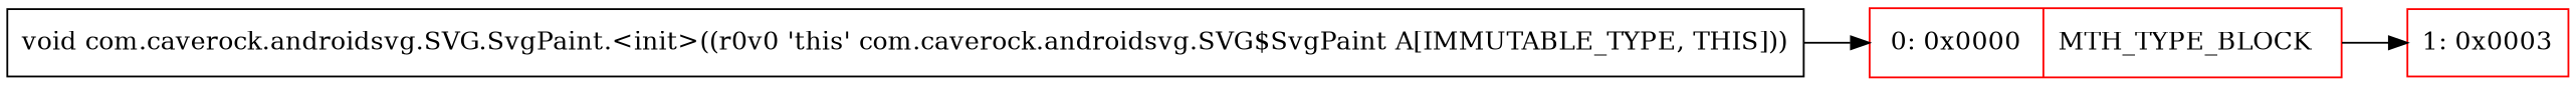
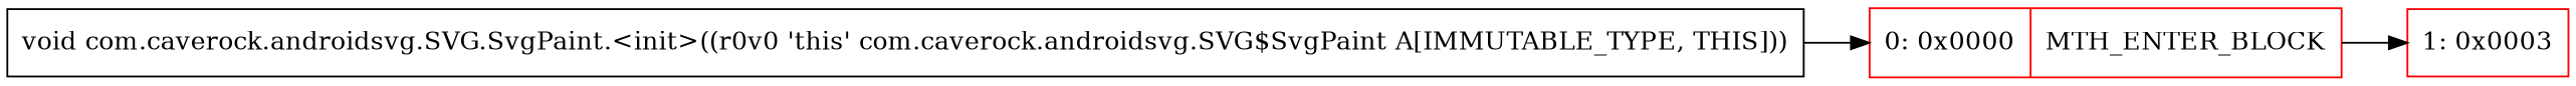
  digraph {
    rankdir=LR
    node [color=red shape=record]
-   n1 [label="{0\:\ 0x0000|MTH_TYPE_BLOCK\l}"]
+   n1 [label="{0\:\ 0x0000|MTH_ENTER_BLOCK\l}"]
    n2 [label="{1\:\ 0x0003}"]
    n3 [label="{void com.caverock.androidsvg.SVG.SvgPaint.\<init\>((r0v0 'this' com.caverock.androidsvg.SVG$SvgPaint A[IMMUTABLE_TYPE, THIS])) }" color=""]
    subgraph cluster_1 {
      label="R(0)"
    }
    n1 -> n2
    n3 -> n1
  }
